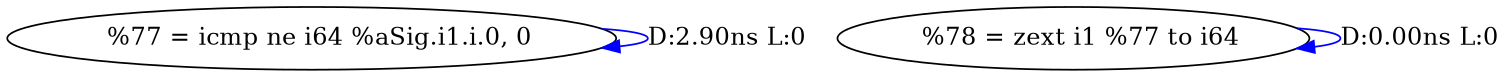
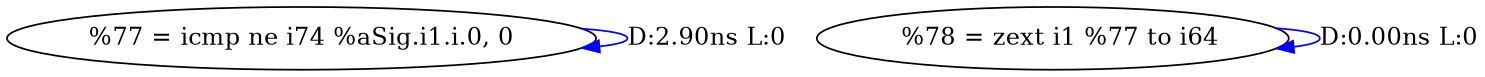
  digraph {
    edge [color=blue]
-   n1 [label="  %77 = icmp ne i64 %aSig.i1.i.0, 0"]
+   n1 [label="%77 = icmp ne i74 %aSig.i1.i.0, 0"]
    n2 [label="  %78 = zext i1 %77 to i64"]
    n1 -> n1 [label="D:2.90ns L:0"]
    n2 -> n2 [label="D:0.00ns L:0"]
  }
